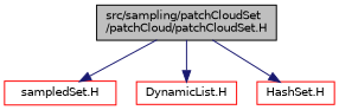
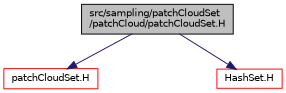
  digraph {
    node [color=red fontname=Helvetica fontsize=10 shape=record]
    edge [color=midnightblue fontname=Helvetica fontsize=10 labelfontname=Helvetica labelfontsize=10 style=solid]
    n1 [color=black fillcolor=grey75 fontcolor=black height=0.2 label="src/sampling/patchCloudSet\l/patchCloud/patchCloudSet.H" style=filled width=0.4]
-   n2 [height=0.2 label="sampledSet.H" width=0.4]
-   n3 [height=0.2 label="DynamicList.H" width=0.4]
+   n2 [height=0.2 label="patchCloudSet.H" width=0.4]
    n4 [height=0.2 label="HashSet.H" width=0.4]
    n1 -> n2
-   n1 -> n3
    n1 -> n4
  }
